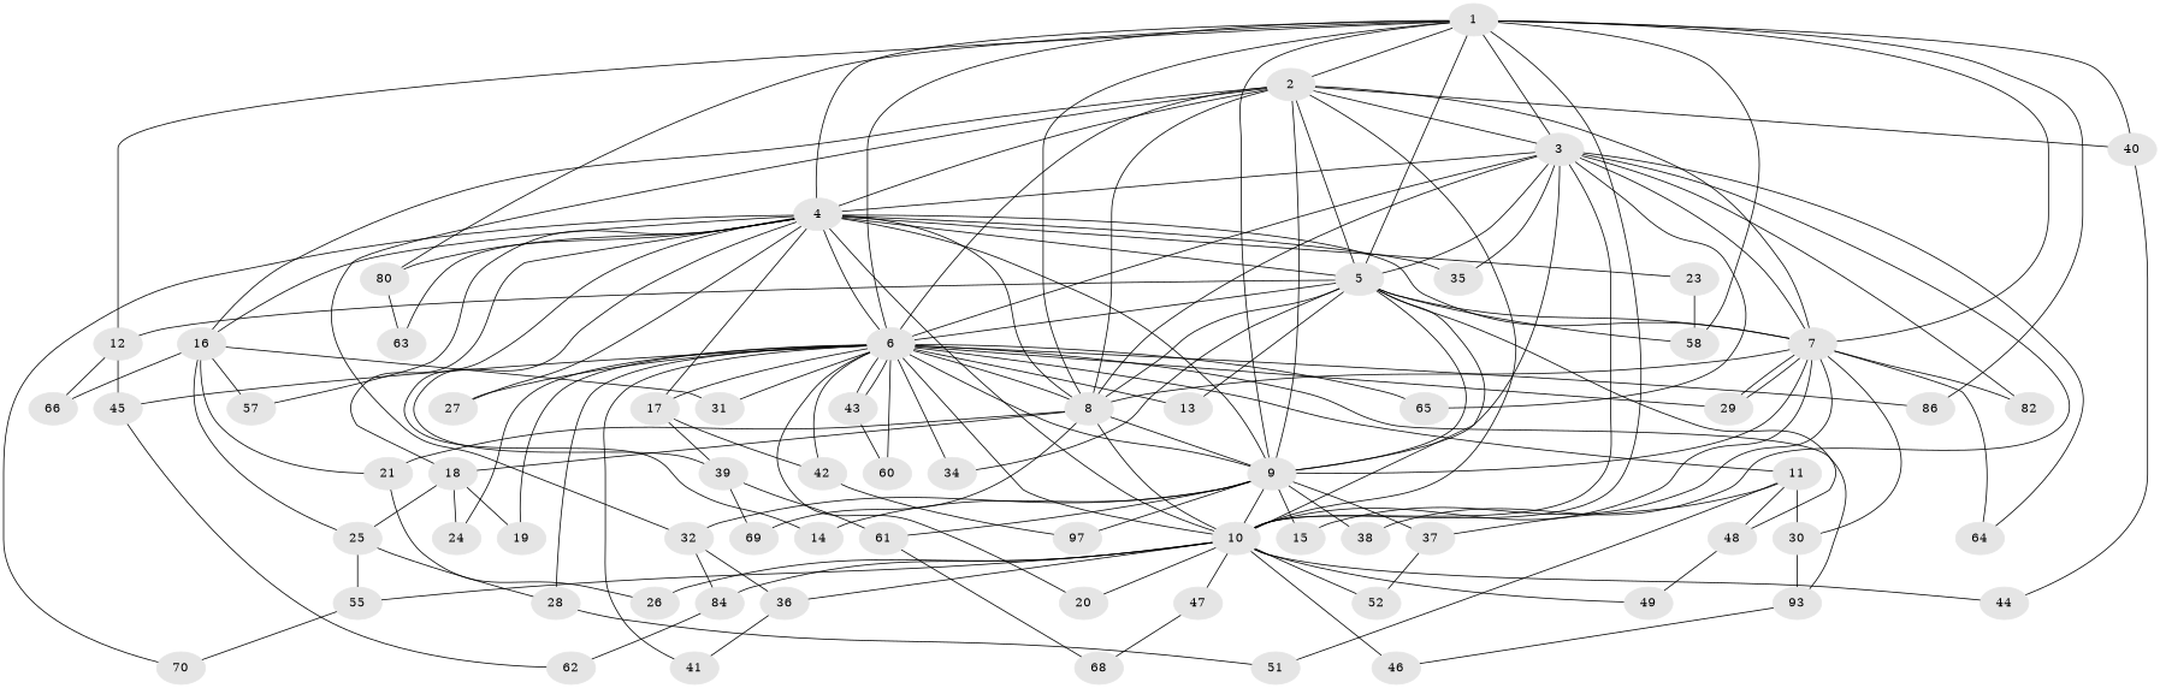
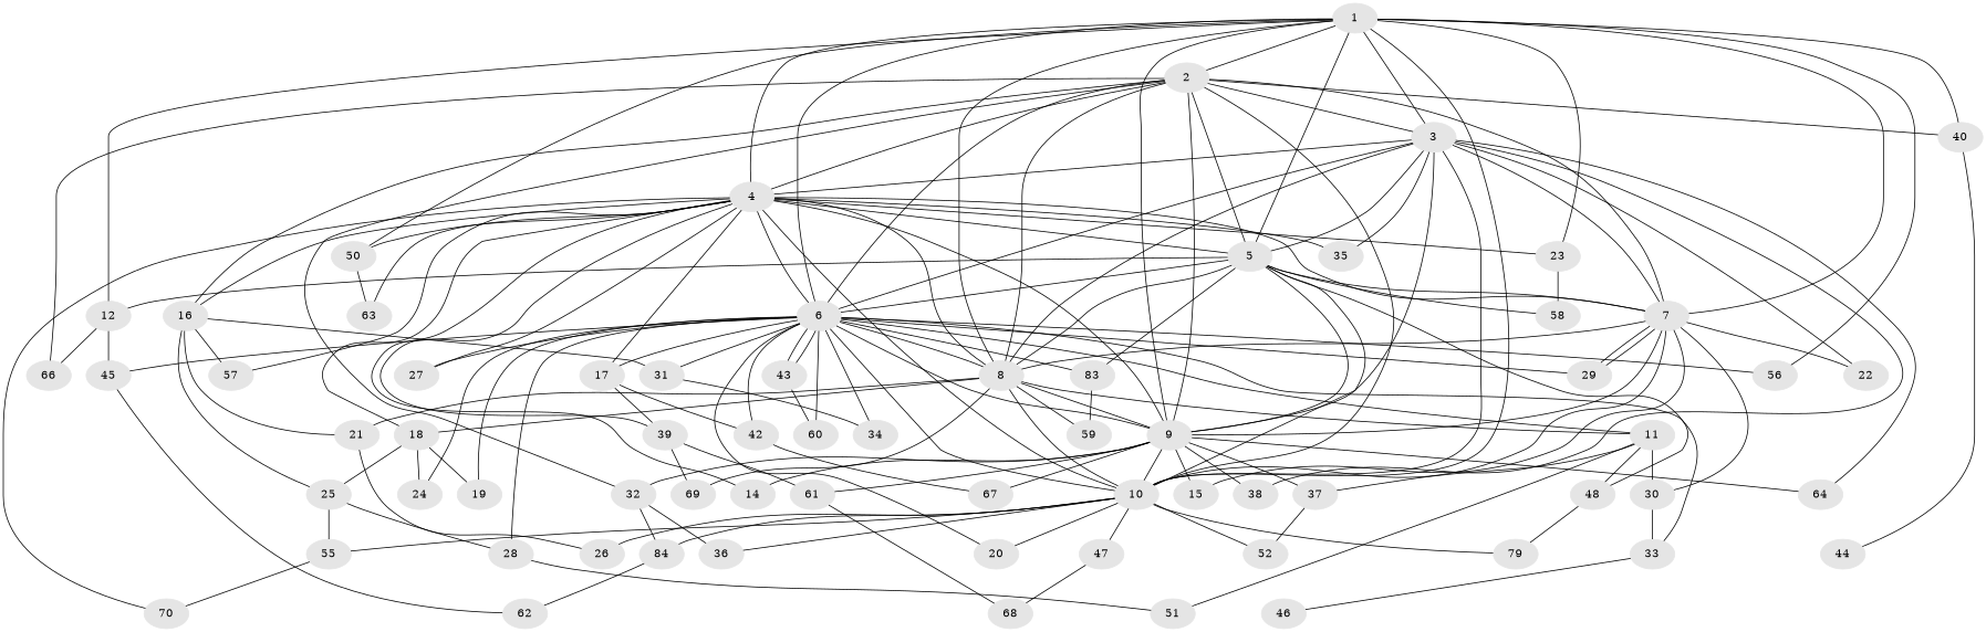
  graph {
    node [color=gray90 style=filled]
    1
    2
    3
    4
    5
    6
    7
    8
    9
    10
    12
    23
    40
-   50 [label=80]
-   56 [label=86]
+   50
+   56
    16
    32
    66
-   22 [label=82]
+   22
    35
    38
    64
-   65
    14
    17
    18
    27
    39
    57
    63
    70
-   13
+   13 [label=83]
    34
    48
    58
    11
    19
    20
    24
    28
    31
-   33 [label=93]
-   41
+   33
    42
    43
    45
    60
    29
    15
    30
    21
+   59
    69
    37
    61
-   67 [label=97]
+   67
    47
    26
    36
    44
    46
-   49
+   49 [label=79]
    52
    n64 [label=84]
    55
    25
    68
    51
    62
    1 -- 2
    1 -- 3
    1 -- 4
    1 -- 5
    1 -- 6
    1 -- 7
    1 -- 8
    1 -- 9
    1 -- 10
    1 -- 12
-   1 -- 58
+   1 -- 23
    1 -- 40
    1 -- 50
    1 -- 56
    2 -- 3
    2 -- 4
    2 -- 5
    2 -- 6
    2 -- 7
    2 -- 8
    2 -- 9
    2 -- 10
    2 -- 40
    2 -- 16
    2 -- 32
-   16 -- 66
+   2 -- 66
    3 -- 4
    3 -- 5
    3 -- 6
    3 -- 7
    3 -- 8
    3 -- 9
    3 -- 10
    3 -- 22
    3 -- 35
    3 -- 38
    3 -- 64
-   3 -- 65
    4 -- 5
    4 -- 6
    4 -- 7
    4 -- 8
    4 -- 9
    4 -- 10
    4 -- 23
    4 -- 50
    4 -- 16
    4 -- 35
    4 -- 14
    4 -- 17
    4 -- 18
    4 -- 27
    4 -- 39
    4 -- 57
    4 -- 63
    4 -- 70
    5 -- 6
    5 -- 7
    5 -- 8
    5 -- 9
    5 -- 10
    5 -- 12
    5 -- 13
-   5 -- 34
+   31 -- 34
    5 -- 48
    5 -- 58
    6 -- 8
    6 -- 9
    6 -- 10
    6 -- 56
-   6 -- 65
    6 -- 17
    6 -- 27
    6 -- 13
    6 -- 34
    6 -- 11
    6 -- 19
    6 -- 20
    6 -- 24
    6 -- 28
    6 -- 31
    6 -- 33
-   6 -- 41
    6 -- 42
    6 -- 43
    6 -- 43
    6 -- 45
    6 -- 60
    6 -- 29
    7 -- 8
    7 -- 9
    7 -- 10
    7 -- 22
-   7 -- 64
+   9 -- 64
    7 -- 29
    7 -- 29
    7 -- 15
    7 -- 30
    8 -- 9
    8 -- 10
    8 -- 18
+   8 -- 11
    8 -- 21
+   8 -- 59
    8 -- 69
    9 -- 10
    9 -- 32
    9 -- 38
    9 -- 14
    9 -- 15
    9 -- 37
    9 -- 61
    9 -- 67
    10 -- 20
    10 -- 47
    10 -- 26
    10 -- 36
-   10 -- 44
-   10 -- 46
    10 -- 49
    10 -- 52
    10 -- n64
    10 -- 55
    12 -- 66
    12 -- 45
    23 -- 58
    40 -- 44
    50 -- 63
    16 -- 57
    16 -- 31
    16 -- 21
    16 -- 25
    32 -- 36
    32 -- n64
    17 -- 39
    17 -- 42
    18 -- 19
    18 -- 24
    18 -- 25
    39 -- 69
    39 -- 61
+   13 -- 59
    48 -- 49
    11 -- 48
    11 -- 30
    11 -- 37
    11 -- 51
    28 -- 51
    33 -- 46
    42 -- 67
    43 -- 60
    45 -- 62
    30 -- 33
    21 -- 26
    37 -- 52
    61 -- 68
    47 -- 68
-   36 -- 41
    n64 -- 62
    55 -- 70
    25 -- 28
    25 -- 55
  }
